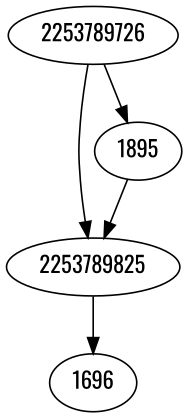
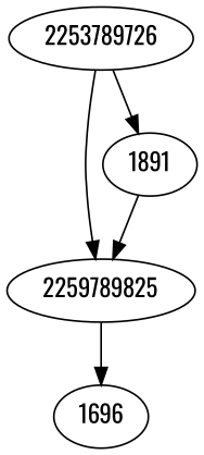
  strict digraph {
    fontname=Oswald
    node [fontname=Oswald]
    edge [fontname=Oswald]
    n1 [label=1696]
-   2253789825
-   1895
+   2253789825 [label=2259789825]
+   1895 [label=1891]
    2253789726
    2253789825 -> n1
    1895 -> 2253789825
    2253789726 -> 2253789825
    2253789726 -> 1895
  }
